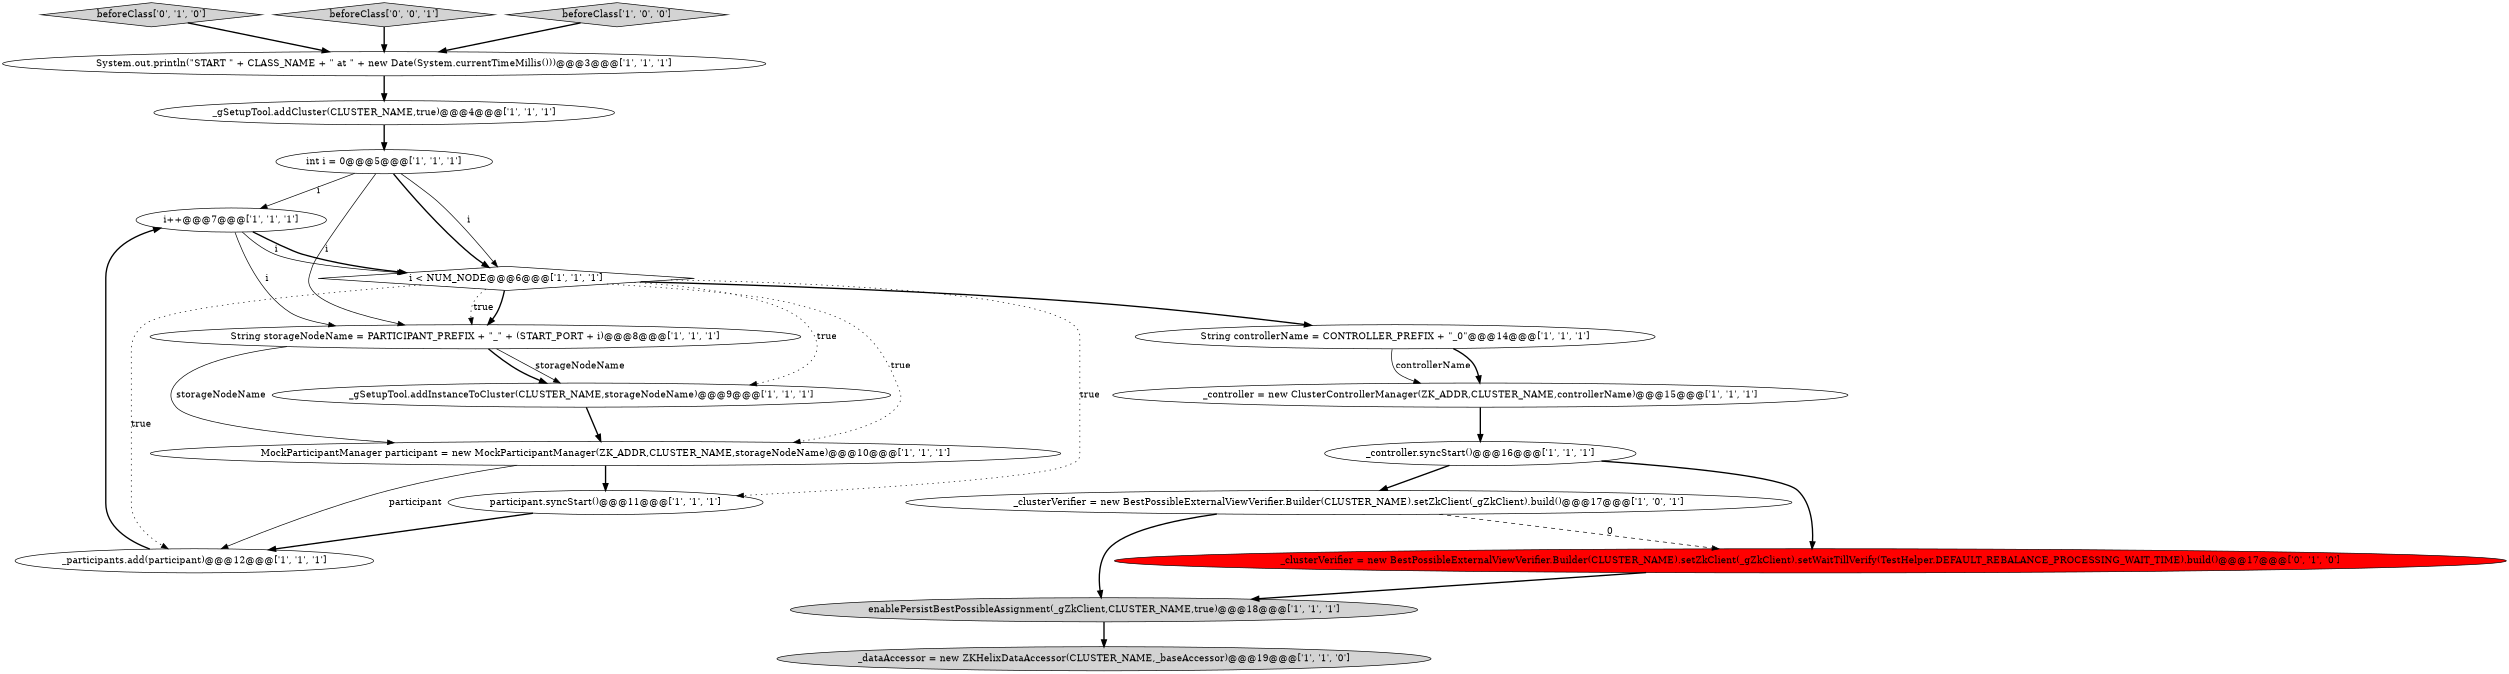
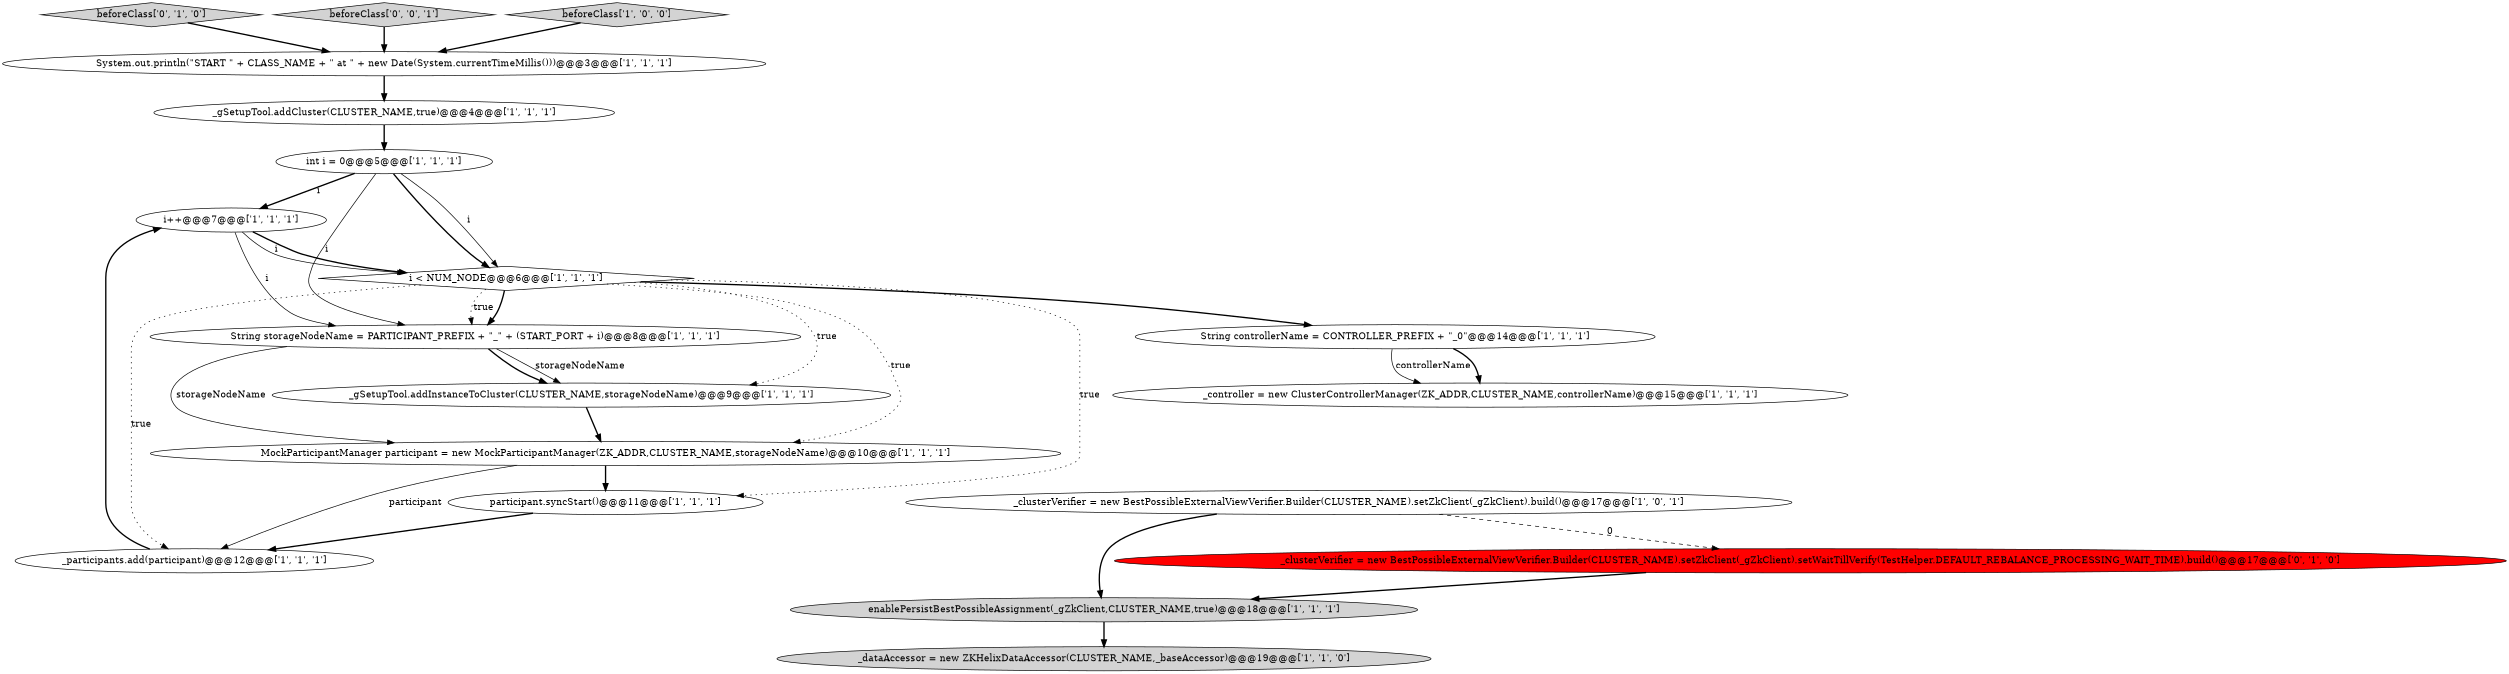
  digraph {
    node [fillcolor=white shape=ellipse style=filled]
    edge [style=bold]
    n1 [label="i++@@@7@@@['1', '1', '1']"]
    n2 [label="i < NUM_NODE@@@6@@@['1', '1', '1']" shape=diamond]
    n3 [label="String storageNodeName = PARTICIPANT_PREFIX + \"_\" + (START_PORT + i)@@@8@@@['1', '1', '1']"]
    n4 [label="participant.syncStart()@@@11@@@['1', '1', '1']"]
    n5 [label="MockParticipantManager participant = new MockParticipantManager(ZK_ADDR,CLUSTER_NAME,storageNodeName)@@@10@@@['1', '1', '1']"]
    n6 [label="String controllerName = CONTROLLER_PREFIX + \"_0\"@@@14@@@['1', '1', '1']"]
    n7 [label="_gSetupTool.addInstanceToCluster(CLUSTER_NAME,storageNodeName)@@@9@@@['1', '1', '1']"]
    n8 [label="_participants.add(participant)@@@12@@@['1', '1', '1']"]
    n9 [fillcolor=lightgray label="enablePersistBestPossibleAssignment(_gZkClient,CLUSTER_NAME,true)@@@18@@@['1', '1', '1']"]
    n10 [fillcolor=lightgray label="_dataAccessor = new ZKHelixDataAccessor(CLUSTER_NAME,_baseAccessor)@@@19@@@['1', '1', '0']"]
    n11 [label="int i = 0@@@5@@@['1', '1', '1']"]
    n12 [label="_controller = new ClusterControllerManager(ZK_ADDR,CLUSTER_NAME,controllerName)@@@15@@@['1', '1', '1']"]
    n13 [fillcolor=lightgray label="beforeClass['0', '1', '0']" shape=diamond]
    n14 [label="System.out.println(\"START \" + CLASS_NAME + \" at \" + new Date(System.currentTimeMillis()))@@@3@@@['1', '1', '1']"]
    n15 [label="_gSetupTool.addCluster(CLUSTER_NAME,true)@@@4@@@['1', '1', '1']"]
    n16 [fillcolor=lightgray label="beforeClass['0', '0', '1']" shape=diamond]
    n17 [label="_clusterVerifier = new BestPossibleExternalViewVerifier.Builder(CLUSTER_NAME).setZkClient(_gZkClient).build()@@@17@@@['1', '0', '1']"]
    n18 [fillcolor=red label="_clusterVerifier = new BestPossibleExternalViewVerifier.Builder(CLUSTER_NAME).setZkClient(_gZkClient).setWaitTillVerify(TestHelper.DEFAULT_REBALANCE_PROCESSING_WAIT_TIME).build()@@@17@@@['0', '1', '0']"]
-   n19 [label="_controller.syncStart()@@@16@@@['1', '1', '1']"]
    n20 [fillcolor=lightgray label="beforeClass['1', '0', '0']" shape=diamond]
    n1 -> n2
    n1 -> n2 [label=i style=solid]
    n1 -> n3 [label=i style=solid]
    n2 -> n3
    n2 -> n3 [label=true style=dotted]
    n2 -> n4 [label=true style=dotted]
    n2 -> n5 [label=true style=dotted]
    n2 -> n6
    n2 -> n7 [label=true style=dotted]
    n2 -> n8 [label=true style=dotted]
    n3 -> n5 [label=storageNodeName style=solid]
    n3 -> n7 [label=storageNodeName style=solid]
    n3 -> n7
    n4 -> n8
    n5 -> n4
    n5 -> n8 [label=participant style=solid]
    n6 -> n12 [label=controllerName style=solid]
    n6 -> n12
    n7 -> n5
    n8 -> n1
    n9 -> n10
-   n11 -> n1 [label=i style=solid]
+   n11 -> n1 [label=i]
    n11 -> n2
    n11 -> n2 [label=i style=solid]
    n11 -> n3 [label=i style=solid]
-   n12 -> n19
    n13 -> n14
    n14 -> n15
    n15 -> n11
    n16 -> n14
    n17 -> n9
    n17 -> n18 [label=0 style=dashed]
    n18 -> n9
-   n19 -> n17
-   n19 -> n18
    n20 -> n14
  }
